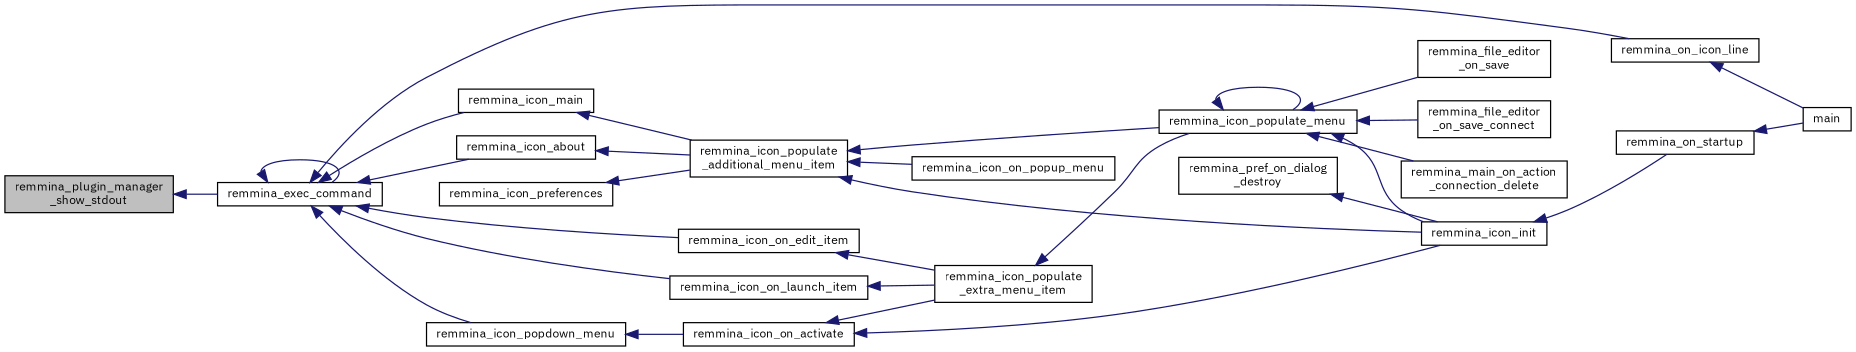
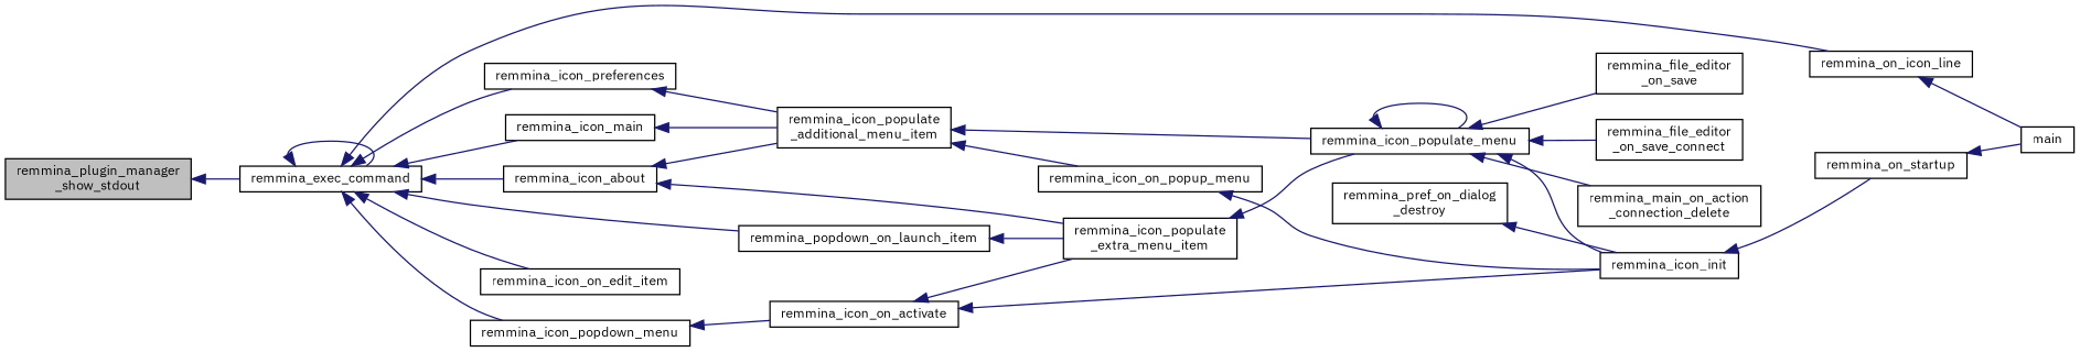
  digraph {
    fontname="IBM Plex Sans"
    rankdir=LR
    node [color=black fillcolor=white fontname="IBM Plex Sans" fontsize=10 shape=record style=filled]
    edge [color=midnightblue dir=back fontname="IBM Plex Sans" fontsize=10 labelfontname=Helvetica labelfontsize=10 style=solid]
    n1 [fillcolor=grey75 fontcolor=black height=0.2 label="remmina_plugin_manager\l_show_stdout" width=0.4]
    n2 [height=0.2 label=remmina_exec_command width=0.4]
    n3 [height=0.2 label=remmina_on_icon_line width=0.4]
    n4 [height=0.2 label=remmina_icon_main width=0.4]
    n5 [height=0.2 label=remmina_icon_preferences width=0.4]
    n6 [height=0.2 label=remmina_icon_about width=0.4]
-   n7 [height=0.2 label=remmina_icon_on_launch_item width=0.4]
+   n7 [height=0.2 label=remmina_popdown_on_launch_item width=0.4]
    n8 [height=0.2 label=remmina_icon_on_edit_item width=0.4]
    n9 [height=0.2 label=remmina_icon_popdown_menu width=0.4]
    n10 [height=0.2 label=main width=0.4]
    n11 [height=0.2 label="remmina_icon_populate\l_additional_menu_item" width=0.4]
    n12 [height=0.2 label="remmina_icon_populate\l_extra_menu_item" width=0.4]
    n13 [height=0.2 label=remmina_icon_on_activate width=0.4]
    n14 [height=0.2 label=remmina_icon_populate_menu width=0.4]
    n15 [height=0.2 label=remmina_icon_on_popup_menu width=0.4]
    n16 [height=0.2 label="remmina_file_editor\l_on_save" width=0.4]
    n17 [height=0.2 label="remmina_file_editor\l_on_save_connect" width=0.4]
    n18 [height=0.2 label=remmina_icon_init width=0.4]
    n19 [height=0.2 label="remmina_main_on_action\l_connection_delete" width=0.4]
    n20 [height=0.2 label=remmina_on_startup width=0.4]
    n21 [height=0.2 label="remmina_pref_on_dialog\l_destroy" width=0.4]
    n1 -> n2
    n2 -> n2
    n2 -> n3
    n2 -> n4
+   n2 -> n5
    n2 -> n6
    n2 -> n7
    n2 -> n8
    n2 -> n9
    n3 -> n10
    n4 -> n11
    n5 -> n11
    n6 -> n11
    n7 -> n12
-   n8 -> n12
+   n6 -> n12
    n9 -> n13
    n11 -> n14
    n11 -> n15
    n12 -> n14
    n13 -> n12
    n13 -> n18
    n14 -> n14
    n14 -> n16
    n14 -> n17
    n14 -> n18
    n14 -> n19
-   n11 -> n18
+   n15 -> n18
    n18 -> n20
    n20 -> n10
    n21 -> n18
  }
